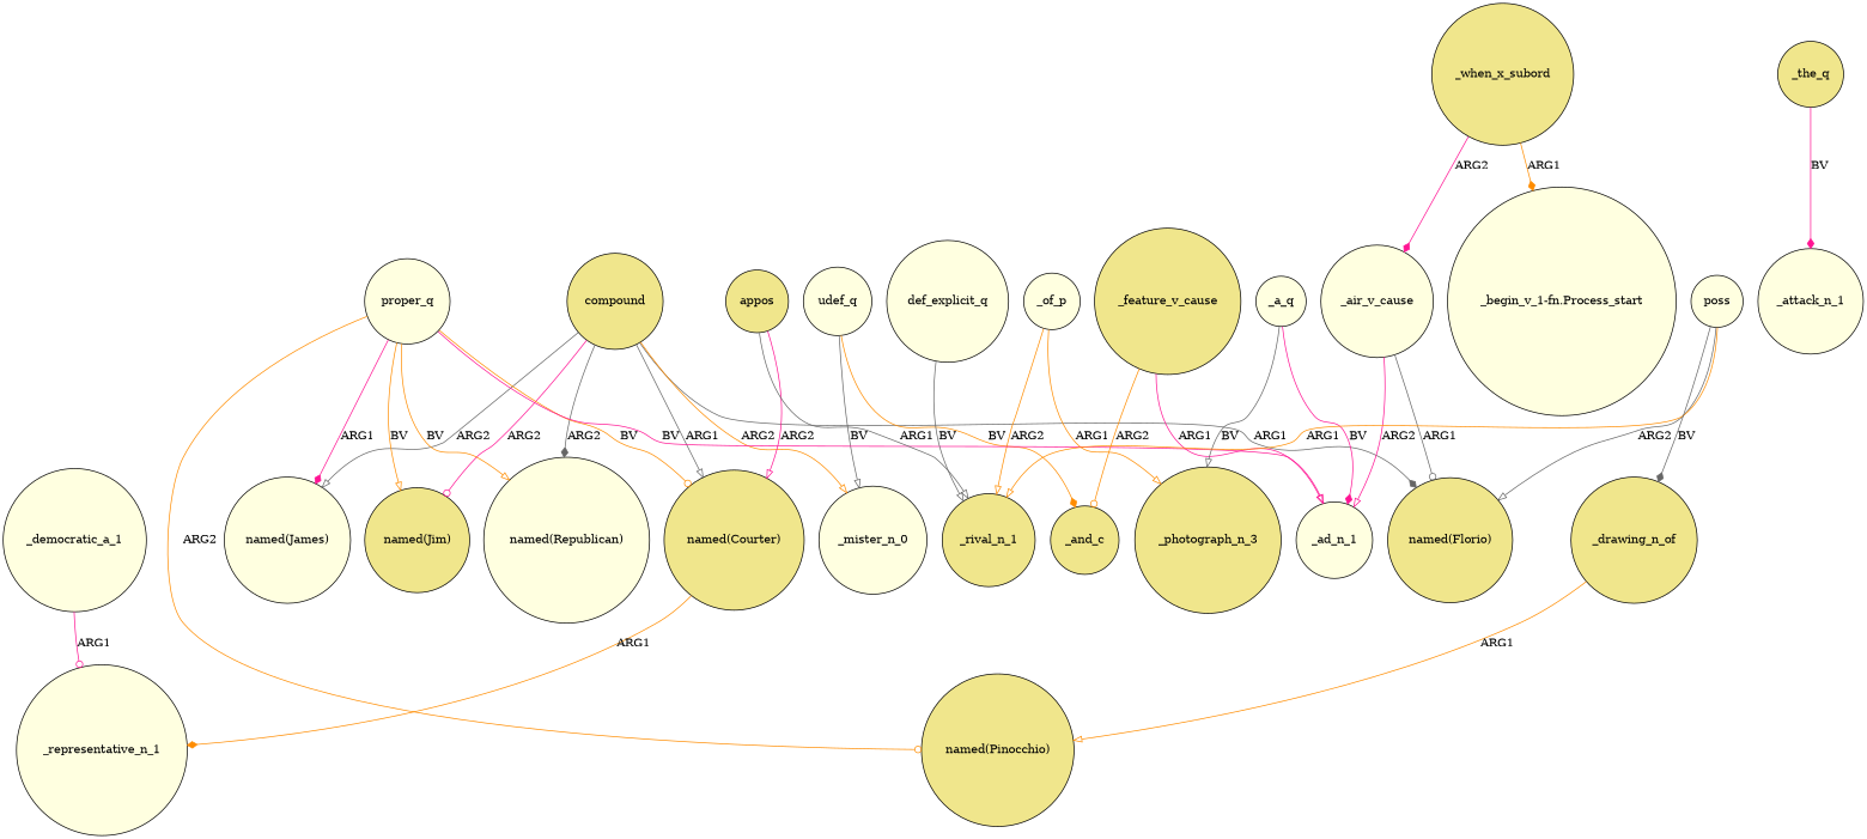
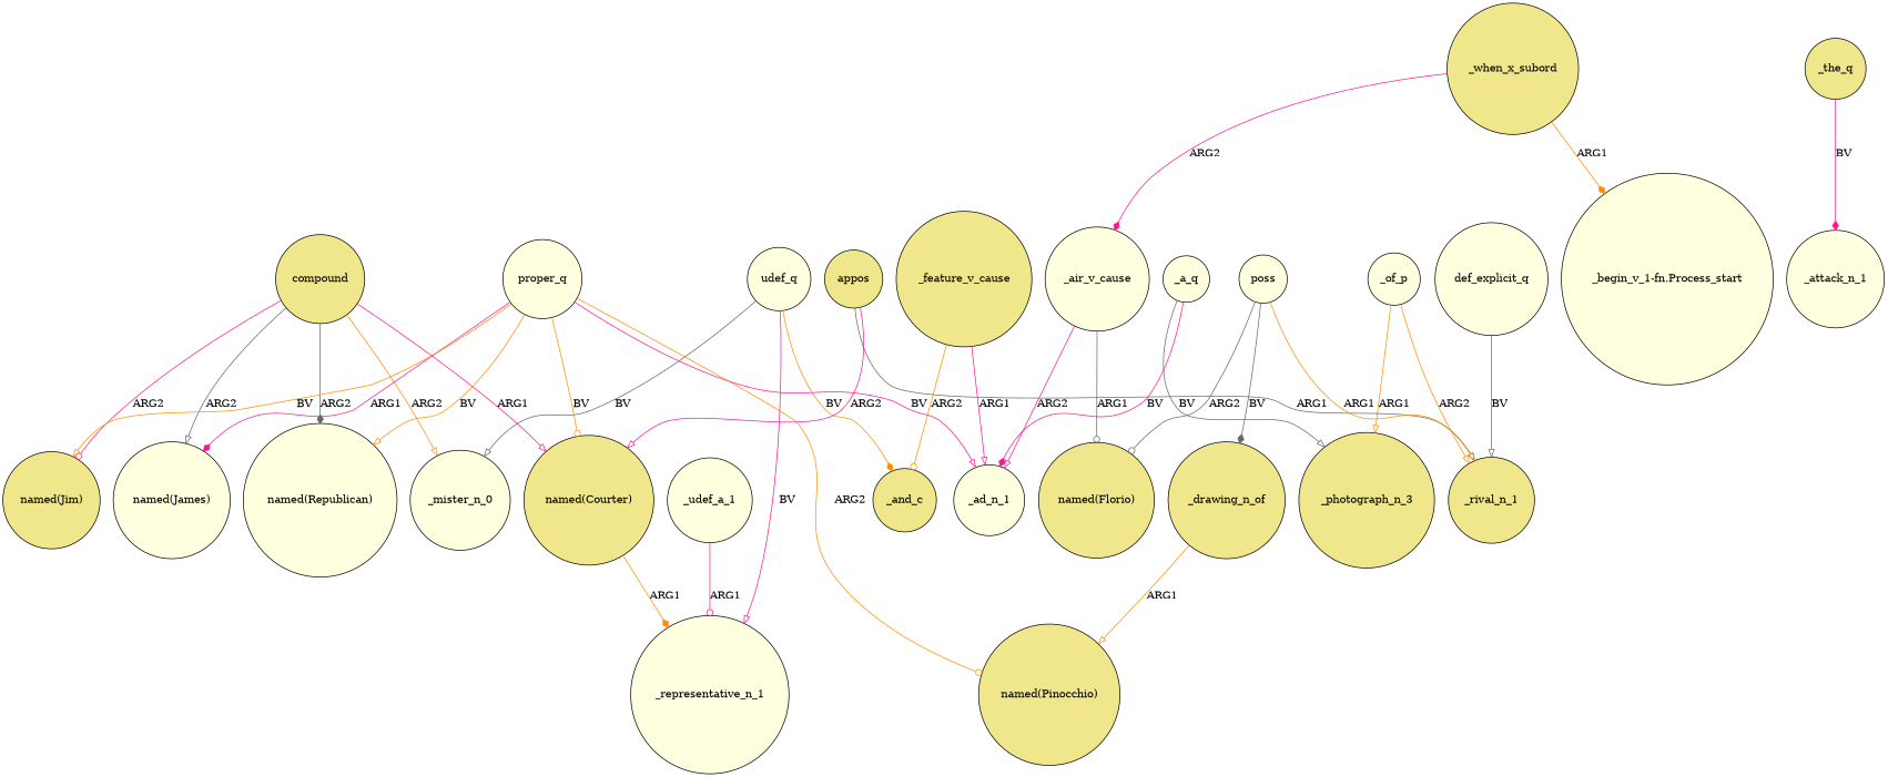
  digraph {
    node [fillcolor=lightyellow shape=circle style=filled]
    edge [arrowhead=onormal color=darkorange]
    compound [fillcolor=khaki]
    "named(Republican)"
    "named(Florio)" [fillcolor=khaki]
    n4 [label=_mister_n_0]
    "named(James)"
    "named(Jim)" [fillcolor=khaki]
    "named(Courter)" [fillcolor=khaki]
    _representative_n_1
    _the_q [fillcolor=khaki]
    _attack_n_1
    _air_v_cause
    _ad_n_1
    _rival_n_1 [fillcolor=khaki]
    _of_p
    n15 [fillcolor=khaki label=_photograph_n_3]
    udef_q
    _and_c [fillcolor=khaki]
    proper_q
    "named(Pinocchio)" [fillcolor=khaki]
    _when_x_subord [fillcolor=khaki]
    "_begin_v_1-fn.Process_start"
    appos [fillcolor=khaki]
    _feature_v_cause [fillcolor=khaki]
    _a_q
    _drawing_n_of [fillcolor=khaki]
    poss
-   _democratic_a_1
+   _democratic_a_1 [label=_udef_a_1]
    def_explicit_q
    compound -> "named(Republican)" [arrowhead=diamond color=gray40 label=ARG2]
-   compound -> "named(Florio)" [arrowhead=diamond color=gray40 label=ARG1]
    compound -> n4 [label=ARG2]
    compound -> "named(James)" [color=gray40 label=ARG2]
    compound -> "named(Jim)" [arrowhead=odot color=deeppink label=ARG2]
-   compound -> "named(Courter)" [color=gray40 label=ARG1]
+   compound -> "named(Courter)" [color=deeppink label=ARG1]
    "named(Courter)" -> _representative_n_1 [arrowhead=diamond label=ARG1]
    _the_q -> _attack_n_1 [arrowhead=diamond color=deeppink label=BV]
    _air_v_cause -> "named(Florio)" [arrowhead=odot color=gray40 label=ARG1]
    _air_v_cause -> _ad_n_1 [color=deeppink label=ARG2]
    _of_p -> _rival_n_1 [label=ARG2]
    _of_p -> n15 [label=ARG1]
    udef_q -> n4 [color=gray40 label=BV]
+   udef_q -> _representative_n_1 [color=deeppink label=BV]
    udef_q -> _and_c [arrowhead=diamond label=BV]
    proper_q -> "named(Republican)" [label=BV]
    proper_q -> "named(James)" [arrowhead=diamond color=deeppink label=ARG1]
    proper_q -> "named(Jim)" [label=BV]
    proper_q -> "named(Courter)" [arrowhead=odot label=BV]
    proper_q -> _ad_n_1 [color=deeppink label=BV]
    proper_q -> "named(Pinocchio)" [arrowhead=odot label=ARG2]
    _when_x_subord -> _air_v_cause [arrowhead=diamond color=deeppink label=ARG2]
    _when_x_subord -> "_begin_v_1-fn.Process_start" [arrowhead=diamond label=ARG1]
    appos -> "named(Courter)" [color=deeppink label=ARG2]
    appos -> _rival_n_1 [color=gray40 label=ARG1]
    _feature_v_cause -> _ad_n_1 [color=deeppink label=ARG1]
    _feature_v_cause -> _and_c [arrowhead=odot label=ARG2]
    _a_q -> _ad_n_1 [arrowhead=diamond color=deeppink label=BV]
    _a_q -> n15 [color=gray40 label=BV]
    _drawing_n_of -> "named(Pinocchio)" [label=ARG1]
-   poss -> "named(Florio)" [color=gray40 label=ARG2]
+   poss -> "named(Florio)" [arrowhead=odot color=gray40 label=ARG2]
    poss -> _rival_n_1 [label=ARG1]
    poss -> _drawing_n_of [arrowhead=diamond color=gray40 label=BV]
    _democratic_a_1 -> _representative_n_1 [arrowhead=odot color=deeppink label=ARG1]
    def_explicit_q -> _rival_n_1 [color=gray40 label=BV]
  }
